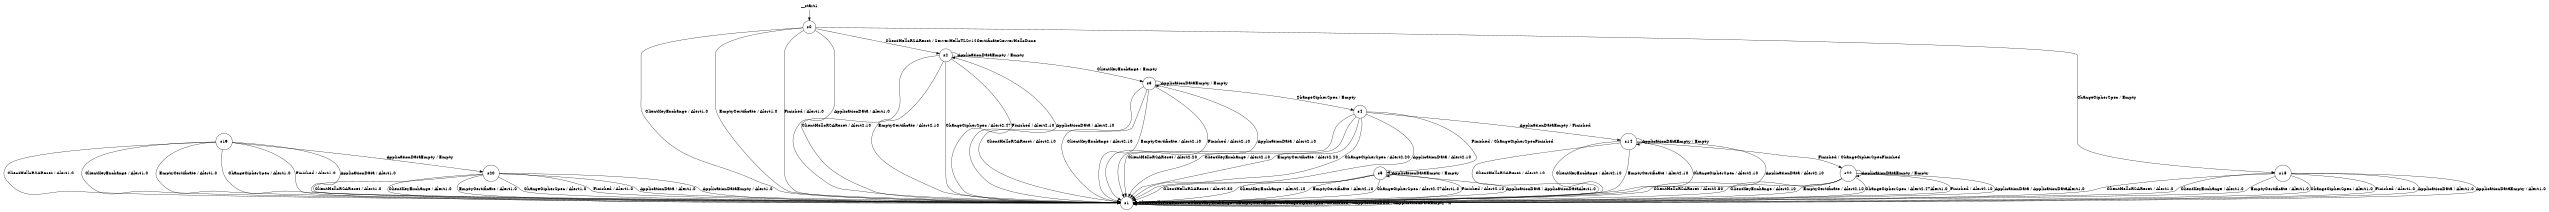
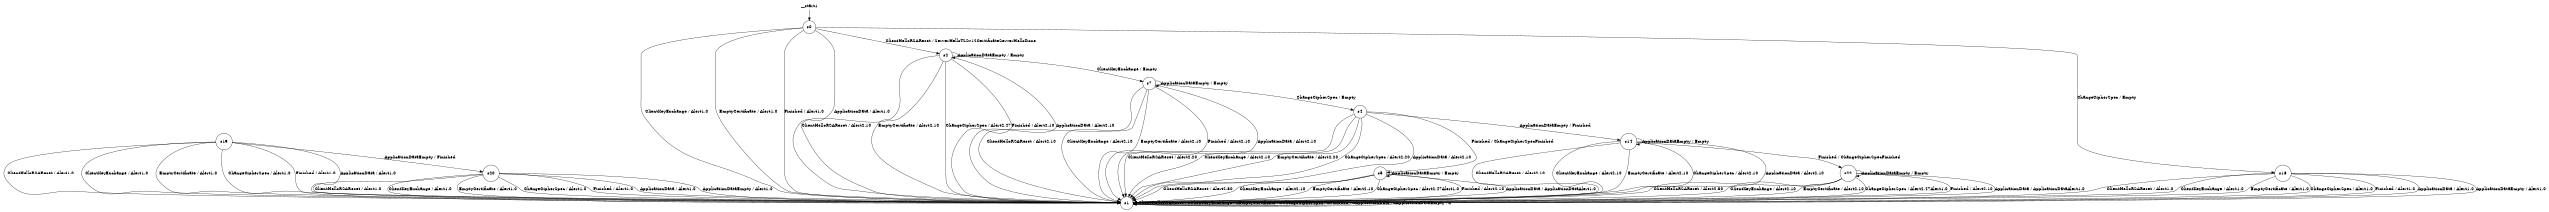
  digraph {
    node [shape=circle]
    n1 [label=s0]
    n2 [label=s1]
    n3 [label=s2]
    n4 [label=s18]
-   n5 [label=s3]
+   n5 [label=s7]
    n6 [label=s19]
    n7 [label=s20]
    n8 [label=s4]
    n9 [label=s5]
    n10 [label=s14]
    n11 [label=s22]
    n12 [height=0 label=__start1 shape=none width=0]
    n1 -> n2 [label="ClientKeyExchange / Alert1.0"]
    n1 -> n2 [label="EmptyCertificate / Alert1.0"]
    n1 -> n2 [label="Finished / Alert1.0"]
    n1 -> n2 [label="ApplicationData / Alert1.0"]
    n1 -> n3 [label="ClientHelloRSAReset / ServerHelloTLSv12CertificateServerHelloDone"]
    n1 -> n4 [label="ChangeCipherSpec / Empty"]
    n2 -> n2 [label="ClientHelloRSAReset / x"]
    n2 -> n2 [label="ClientKeyExchange / x"]
    n2 -> n2 [label="EmptyCertificate / x"]
    n2 -> n2 [label="ChangeCipherSpec / x"]
    n2 -> n2 [label="Finished / x"]
    n2 -> n2 [label="ApplicationData / x"]
    n2 -> n2 [label="ApplicationDataEmpty / x"]
    n3 -> n2 [label="ClientHelloRSAReset / Alert2.10"]
    n3 -> n2 [label="EmptyCertificate / Alert2.10"]
    n3 -> n2 [label="ChangeCipherSpec / Alert2.47"]
    n3 -> n2 [label="Finished / Alert2.10"]
    n3 -> n2 [label="ApplicationData / Alert2.10"]
    n3 -> n3 [label="ApplicationDataEmpty / Empty"]
    n3 -> n5 [label="ClientKeyExchange / Empty"]
    n4 -> n2 [label="ClientHelloRSAReset / Alert1.0"]
    n4 -> n2 [label="ClientKeyExchange / Alert1.0"]
    n4 -> n2 [label="EmptyCertificate / Alert1.0"]
    n4 -> n2 [label="ChangeCipherSpec / Alert1.0"]
    n4 -> n2 [label="Finished / Alert1.0"]
    n4 -> n2 [label="ApplicationData / Alert1.0"]
    n4 -> n2 [label="ApplicationDataEmpty / Alert1.0"]
    n5 -> n2 [label="ClientHelloRSAReset / Alert2.10"]
    n5 -> n2 [label="ClientKeyExchange / Alert2.10"]
    n5 -> n2 [label="EmptyCertificate / Alert2.10"]
    n5 -> n2 [label="Finished / Alert2.10"]
    n5 -> n2 [label="ApplicationData / Alert2.10"]
    n5 -> n5 [label="ApplicationDataEmpty / Empty"]
    n5 -> n8 [label="ChangeCipherSpec / Empty"]
    n6 -> n2 [label="ClientHelloRSAReset / Alert1.0"]
    n6 -> n2 [label="ClientKeyExchange / Alert1.0"]
    n6 -> n2 [label="EmptyCertificate / Alert1.0"]
    n6 -> n2 [label="ChangeCipherSpec / Alert1.0"]
    n6 -> n2 [label="Finished / Alert1.0"]
    n6 -> n2 [label="ApplicationData / Alert1.0"]
-   n6 -> n7 [label="ApplicationDataEmpty / Empty"]
+   n6 -> n7 [label="ApplicationDataEmpty / Finished"]
    n7 -> n2 [label="ClientHelloRSAReset / Alert1.0"]
    n7 -> n2 [label="ClientKeyExchange / Alert1.0"]
    n7 -> n2 [label="EmptyCertificate / Alert1.0"]
    n7 -> n2 [label="ChangeCipherSpec / Alert1.0"]
    n7 -> n2 [label="Finished / Alert1.0"]
    n7 -> n2 [label="ApplicationData / Alert1.0"]
    n7 -> n2 [label="ApplicationDataEmpty / Alert1.0"]
    n8 -> n2 [label="ClientHelloRSAReset / Alert2.20"]
    n8 -> n2 [label="ClientKeyExchange / Alert2.10"]
    n8 -> n2 [label="EmptyCertificate / Alert2.20"]
    n8 -> n2 [label="ChangeCipherSpec / Alert2.20"]
    n8 -> n2 [label="ApplicationData / Alert2.10"]
    n8 -> n9 [label="Finished / ChangeCipherSpecFinished"]
    n8 -> n10 [label="ApplicationDataEmpty / Finished"]
    n9 -> n2 [label="ClientHelloRSAReset / Alert2.80"]
    n9 -> n2 [label="ClientKeyExchange / Alert2.10"]
    n9 -> n2 [label="EmptyCertificate / Alert2.10"]
    n9 -> n2 [label="ChangeCipherSpec / Alert2.47Alert1.0"]
    n9 -> n2 [label="Finished / Alert2.10"]
    n9 -> n2 [label="ApplicationData / ApplicationDataAlert1.0"]
    n9 -> n9 [label="ApplicationDataEmpty / Empty"]
    n10 -> n2 [label="ClientHelloRSAReset / Alert2.10"]
    n10 -> n2 [label="ClientKeyExchange / Alert2.10"]
    n10 -> n2 [label="EmptyCertificate / Alert2.10"]
    n10 -> n2 [label="ChangeCipherSpec / Alert2.10"]
    n10 -> n2 [label="ApplicationData / Alert2.10"]
    n10 -> n10 [label="ApplicationDataEmpty / Empty"]
    n10 -> n11 [label="Finished / ChangeCipherSpecFinished"]
    n11 -> n2 [label="ClientHelloRSAReset / Alert2.80"]
    n11 -> n2 [label="ClientKeyExchange / Alert2.10"]
    n11 -> n2 [label="EmptyCertificate / Alert2.10"]
    n11 -> n2 [label="ChangeCipherSpec / Alert2.47Alert1.0"]
    n11 -> n2 [label="Finished / Alert2.10"]
    n11 -> n2 [label="ApplicationData / ApplicationDataAlert1.0"]
    n11 -> n11 [label="ApplicationDataEmpty / Empty"]
    n12 -> n1
  }
